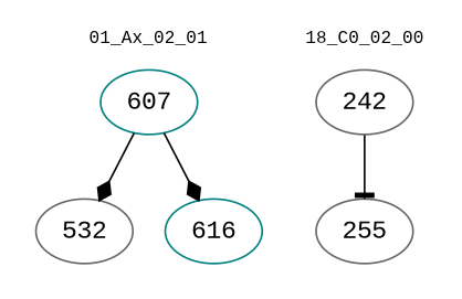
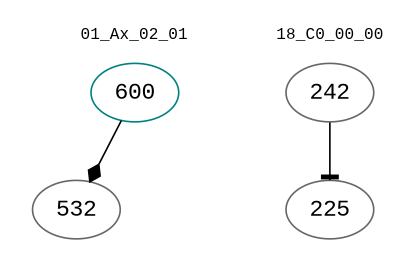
  digraph {
    fontname="Liberation Mono"
    node [color=gray40 fontname="Liberation Mono"]
    edge [arrowhead=diamond color=black fontname="Liberation Mono"]
-   n1 [color=teal label=607]
+   n1 [color=teal label=600]
    n2 [label=532]
-   n3 [color=teal label=616]
    n4 [label=242]
-   n5 [label=255]
+   n5 [label=225]
    subgraph cluster_1 {
      color=white
      fontsize=10
      label="01_Ax_02_01"
      n1
      n2
-     n3
    }
    subgraph cluster_2 {
      color=white
      fontsize=10
-     label="18_C0_02_00"
+     label="18_C0_00_00"
      n4
      n5
    }
    n1 -> n2
-   n1 -> n3
    n4 -> n5 [arrowhead=tee]
  }
